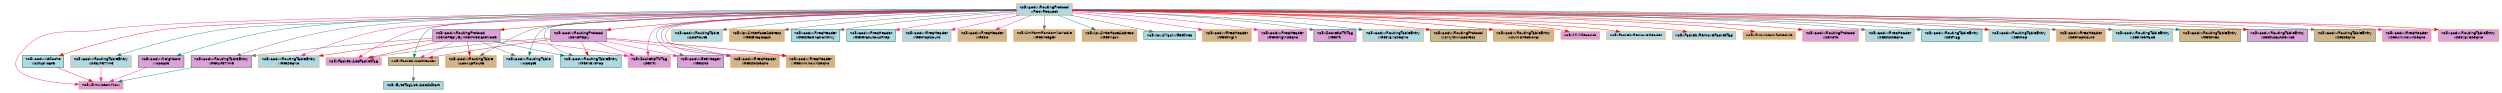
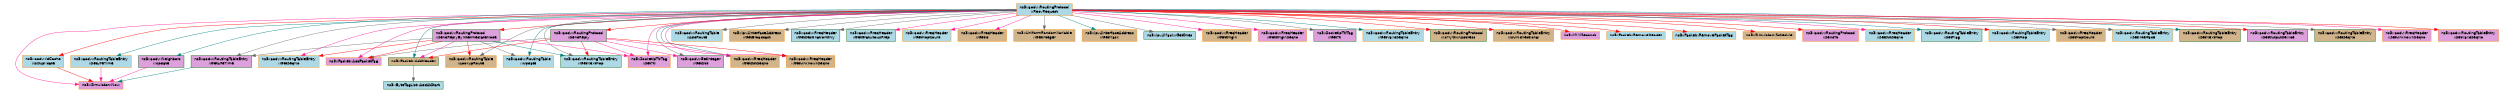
  digraph {
    rankdir=TB
    node [color=darkorange fillcolor=lightblue fontname=Helvetica fontsize=10 shape=record style=filled]
    edge [color=red fontname=Helvetica fontsize=10 labelfontname=Helvetica labelfontsize=10 style=solid]
    n1 [fontcolor=black height=0.2 label="ns3::aodv::RoutingProtocol\l::RecvRequest" width=0.4]
    n2 [color=darkgreen fillcolor=tan height=0.2 label="ns3::Packet::AddHeader" width=0.4]
    n3 [fillcolor=plum height=0.2 label="ns3::Packet::AddPacketTag" width=0.4]
    n4 [height=0.2 label="ns3::aodv::RoutingTable\l::AddRoute" width=0.4]
    n5 [fillcolor=tan height=0.2 label="ns3::Ipv4InterfaceAddress\l::GetBroadcast" width=0.4]
    n6 [color=darkgreen height=0.2 label="ns3::aodv::RreqHeader\l::GetDestinationOnly" width=0.4]
    n7 [color=darkgreen fillcolor=plum height=0.2 label="ns3::aodv::GetInteger\l::GetDst" width=0.4]
    n8 [fillcolor=tan height=0.2 label="ns3::aodv::RreqHeader\l::GetDstSeqno" width=0.4]
    n9 [color=darkgreen height=0.2 label="ns3::aodv::RreqHeader\l::GetGratuitousRrep" width=0.4]
    n10 [height=0.2 label="ns3::aodv::RreqHeader\l::GetHopCount" width=0.4]
    n11 [fillcolor=tan height=0.2 label="ns3::aodv::RreqHeader\l::GetId" width=0.4]
    n12 [fillcolor=tan height=0.2 label="ns3::UniformRandomVariable\l::GetInteger" width=0.4]
    n13 [color=darkgreen fillcolor=plum height=0.2 label="ns3::aodv::RoutingTableEntry\l::GetLifeTime" width=0.4]
    n14 [fillcolor=plum height=0.2 label="ns3::Simulator::Now" width=0.4]
    n15 [fillcolor=tan height=0.2 label="ns3::Ipv4InterfaceAddress\l::GetMask" width=0.4]
    n16 [color=darkgreen height=0.2 label="ns3::aodv::RoutingTableEntry\l::GetNextHop" width=0.4]
    n17 [color=darkgreen height=0.2 label="ns3::Ipv4Mask::GetOnes" width=0.4]
    n18 [fillcolor=tan height=0.2 label="ns3::aodv::RreqHeader\l::GetOrigin" width=0.4]
    n19 [fillcolor=plum height=0.2 label="ns3::aodv::RreqHeader\l::GetOriginSeqno" width=0.4]
    n20 [height=0.2 label="ns3::aodv::RoutingTableEntry\l::GetSeqNo" width=0.4]
    n21 [color=darkgreen fillcolor=plum height=0.2 label="ns3::SocketIpTtlTag\l::GetTtl" width=0.4]
    n22 [fillcolor=tan height=0.2 label="ns3::aodv::RreqHeader\l::GetUnknownSeqno" width=0.4]
    n23 [height=0.2 label="ns3::aodv::RoutingTableEntry\l::GetValidSeqNo" width=0.4]
-   n24 [color=darkgreen height=0.2 label="ns3::aodv::IdCache\l::IsDuplicate" width=0.4]
+   n24 [height=0.2 label="ns3::aodv::IdCache\l::IsDuplicate" width=0.4]
    n25 [color=darkgreen fillcolor=tan height=0.2 label="ns3::aodv::RoutingProtocol\l::IsMyOwnAddress" width=0.4]
    n26 [fillcolor=tan height=0.2 label="ns3::aodv::RoutingTableEntry\l::IsUnidirectional" width=0.4]
    n27 [fillcolor=tan height=0.2 label="ns3::aodv::RoutingTable\l::LookupRoute" width=0.4]
    n28 [fillcolor=plum height=0.2 label="ns3::MilliSeconds" width=0.4]
    n29 [height=0.2 label="ns3::Packet::RemoveHeader" width=0.4]
    n30 [height=0.2 label="ns3::Packet::RemovePacketTag" width=0.4]
    n31 [fillcolor=tan height=0.2 label="ns3::Simulator::Schedule" width=0.4]
    n32 [color=darkgreen fillcolor=plum height=0.2 label="ns3::aodv::RoutingProtocol\l::SendReply" width=0.4]
    n33 [fillcolor=plum height=0.2 label="ns3::SocketIpTtlTag\l::SetTtl" width=0.4]
    n34 [color=darkgreen fillcolor=plum height=0.2 label="ns3::aodv::RoutingProtocol\l::SendReplyByIntermediateNode" width=0.4]
    n35 [height=0.2 label="ns3::aodv::RoutingTable\l::Update" width=0.4]
    n36 [fillcolor=plum height=0.2 label="ns3::aodv::RoutingProtocol\l::SendTo" width=0.4]
    n37 [height=0.2 label="ns3::aodv::RreqHeader\l::SetDstSeqno" width=0.4]
    n38 [color=darkgreen height=0.2 label="ns3::aodv::RoutingTableEntry\l::SetFlag" width=0.4]
    n39 [height=0.2 label="ns3::aodv::RoutingTableEntry\l::SetHop" width=0.4]
    n40 [fillcolor=tan height=0.2 label="ns3::aodv::RreqHeader\l::SetHopCount" width=0.4]
    n41 [height=0.2 label="ns3::aodv::RoutingTableEntry\l::SetInterface" width=0.4]
    n42 [height=0.2 label="ns3::aodv::RoutingTableEntry\l::SetLifeTime" width=0.4]
-   n43 [color=darkgreen fillcolor=tan height=0.2 label="ns3::aodv::RoutingTableEntry\l::GetOnes" width=0.4]
+   n43 [color=darkgreen fillcolor=tan height=0.2 label="ns3::aodv::RoutingTableEntry\l::SetNextHop" width=0.4]
    n44 [color=darkgreen fillcolor=plum height=0.2 label="ns3::aodv::RoutingTableEntry\l::SetOutputDevice" width=0.4]
    n45 [color=darkgreen fillcolor=tan height=0.2 label="ns3::aodv::RoutingTableEntry\l::SetSeqNo" width=0.4]
    n46 [fillcolor=plum height=0.2 label="ns3::aodv::RreqHeader\l::SetUnknownSeqno" width=0.4]
    n47 [fillcolor=plum height=0.2 label="ns3::aodv::RoutingTableEntry\l::SetValidSeqNo" width=0.4]
    n48 [color=darkgreen fillcolor=plum height=0.2 label="ns3::aodv::Neighbors\l::Update" width=0.4]
    n49 [color=darkgreen height=0.2 label="ns3::ByteTagList::AddAtStart" width=0.4]
    n1 -> n2 [color=teal]
    n1 -> n3 [color=deeppink]
    n1 -> n4 [color=gray40]
    n1 -> n5 [color=gray40]
    n1 -> n6 [color=gray40]
    n1 -> n7 [color=gray40]
    n1 -> n8 [color=teal]
    n1 -> n9 [color=deeppink]
    n1 -> n10 [color=deeppink]
    n1 -> n11 [color=deeppink]
    n1 -> n12 [color=gray40]
    n1 -> n13 [color=gray40]
    n1 -> n14 [color=deeppink]
    n1 -> n15 [color=teal]
    n1 -> n16 [color=gray40]
    n1 -> n17 [color=gray40]
    n1 -> n18 [color=deeppink]
    n1 -> n19 [color=deeppink]
    n1 -> n20 [color=deeppink]
    n1 -> n21 [color=gray40]
    n1 -> n22 [color=deeppink]
    n1 -> n23 [color=teal]
    n1 -> n24
    n1 -> n25
    n1 -> n26
    n1 -> n27 [color=gray40]
    n1 -> n28
    n1 -> n29
    n1 -> n30
    n1 -> n31
    n1 -> n32
    n1 -> n33 [color=deeppink]
    n1 -> n34
    n1 -> n35 [color=teal]
    n1 -> n36
-   n1 -> n37 [color=gray40]
+   n1 -> n37 [color=deeppink]
    n1 -> n38 [color=teal]
    n1 -> n39
    n1 -> n40 [color=gray40]
    n1 -> n41 [color=gray40]
    n1 -> n42 [color=teal]
    n1 -> n43 [color=teal]
    n1 -> n44
    n1 -> n45 [color=gray40]
    n1 -> n46 [color=deeppink]
    n1 -> n47
    n1 -> n48 [color=teal]
    n2 -> n49 [color=gray40]
    n13 -> n14 [color=teal]
    n24 -> n14
    n32 -> n2
    n32 -> n3 [color=gray40]
    n32 -> n7 [color=deeppink]
    n32 -> n8 [color=deeppink]
    n32 -> n16
    n32 -> n22
    n32 -> n33 [color=deeppink]
    n34 -> n2 [color=deeppink]
    n34 -> n3
    n34 -> n13 [color=gray40]
    n34 -> n16 [color=teal]
    n34 -> n20
    n34 -> n27
    n34 -> n33 [color=deeppink]
    n34 -> n35 [color=gray40]
    n42 -> n14 [color=deeppink]
    n48 -> n14 [color=deeppink]
  }
